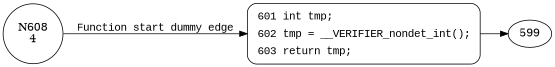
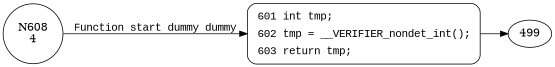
  digraph {
    rankdir=LR
    n1 [label="N608\n4" shape=circle]
    n2 [fillcolor=white fontname="Courier New" label=<<table border="0" cellborder="0" cellpadding="3" bgcolor="white"><tr><td align="right">601</td><td align="left">int tmp;</td></tr><tr><td align="right">602</td><td align="left">tmp = __VERIFIER_nondet_int();</td></tr><tr><td align="right">603</td><td align="left">return tmp;</td></tr></table>> penwidth=1 shape=Mrecord style="filled,bold"]
-   599
-   n1 -> n2 [fontname="Courier New" label="Function start dummy edge"]
+   599 [label=499]
+   n1 -> n2 [fontname="Courier New" label="Function start dummy dummy"]
    n2 -> 599
  }
